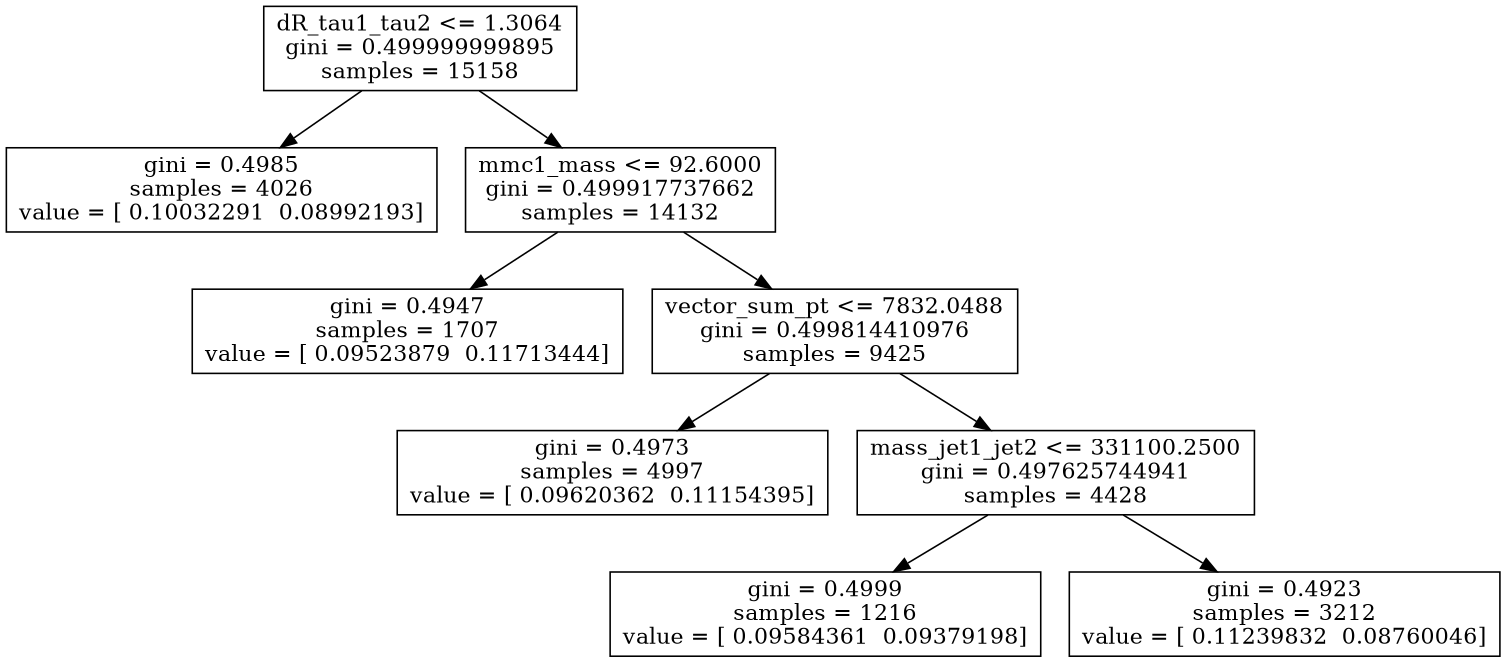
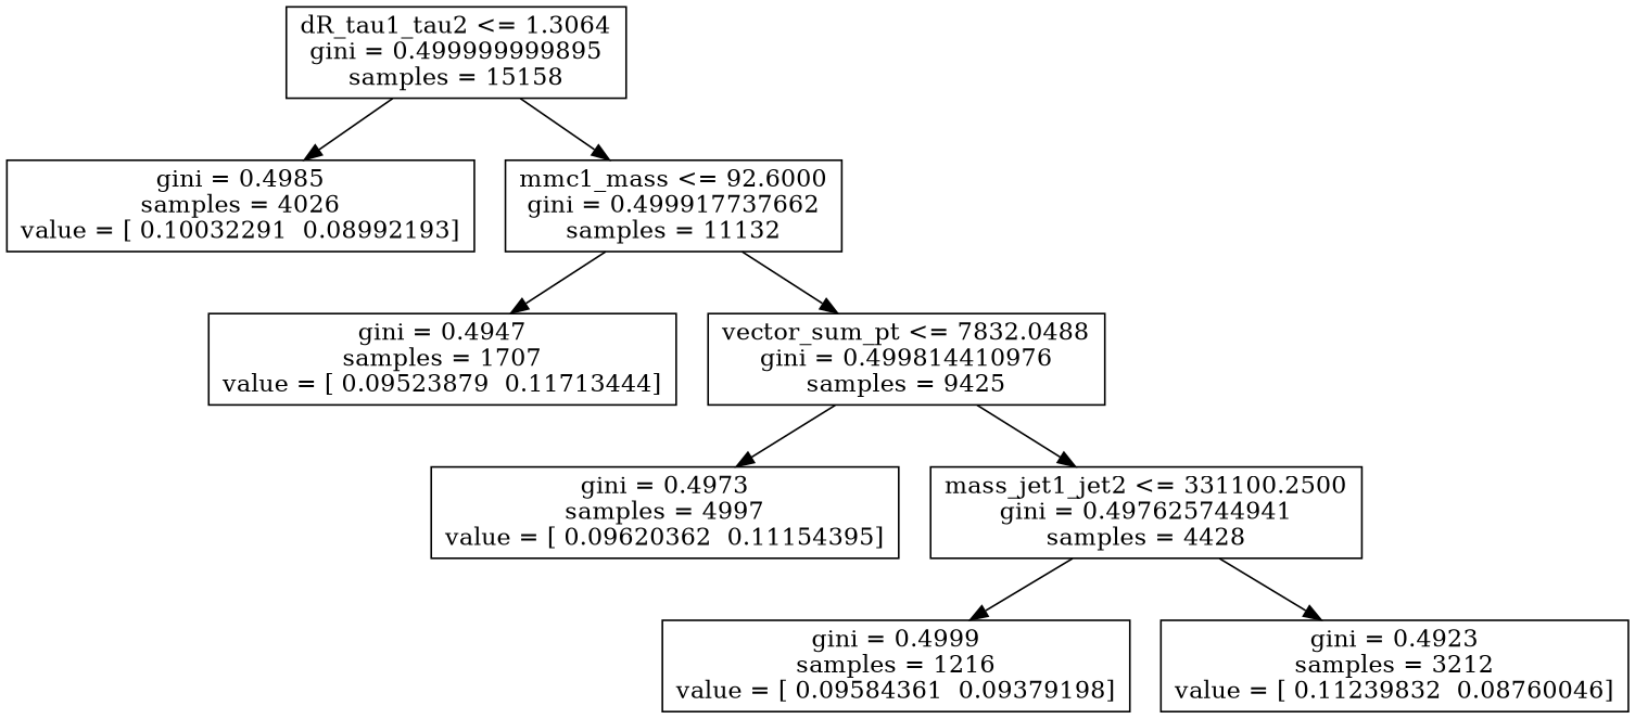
  digraph {
    node [shape=box]
    n1 [label="dR_tau1_tau2 <= 1.3064\ngini = 0.499999999895\nsamples = 15158"]
    n2 [label="gini = 0.4985\nsamples = 4026\nvalue = [ 0.10032291  0.08992193]"]
-   n3 [label="mmc1_mass <= 92.6000\ngini = 0.499917737662\nsamples = 14132"]
+   n3 [label="mmc1_mass <= 92.6000\ngini = 0.499917737662\nsamples = 11132"]
    n4 [label="gini = 0.4947\nsamples = 1707\nvalue = [ 0.09523879  0.11713444]"]
    n5 [label="vector_sum_pt <= 7832.0488\ngini = 0.499814410976\nsamples = 9425"]
    n6 [label="gini = 0.4973\nsamples = 4997\nvalue = [ 0.09620362  0.11154395]"]
    n7 [label="mass_jet1_jet2 <= 331100.2500\ngini = 0.497625744941\nsamples = 4428"]
    n8 [label="gini = 0.4999\nsamples = 1216\nvalue = [ 0.09584361  0.09379198]"]
    n9 [label="gini = 0.4923\nsamples = 3212\nvalue = [ 0.11239832  0.08760046]"]
    n1 -> n2
    n1 -> n3
    n3 -> n4
    n3 -> n5
    n5 -> n6
    n5 -> n7
    n7 -> n8
    n7 -> n9
  }
